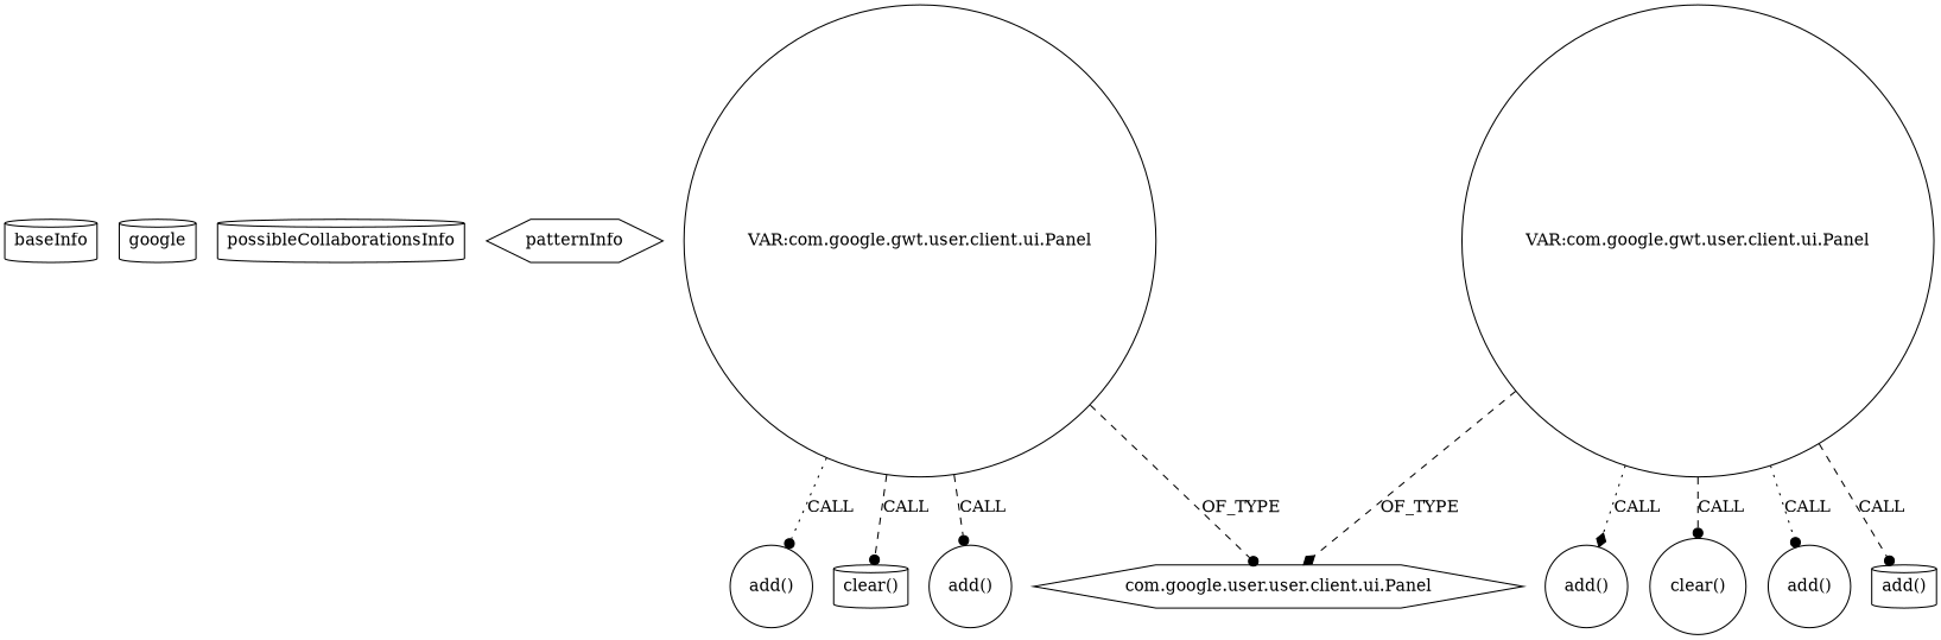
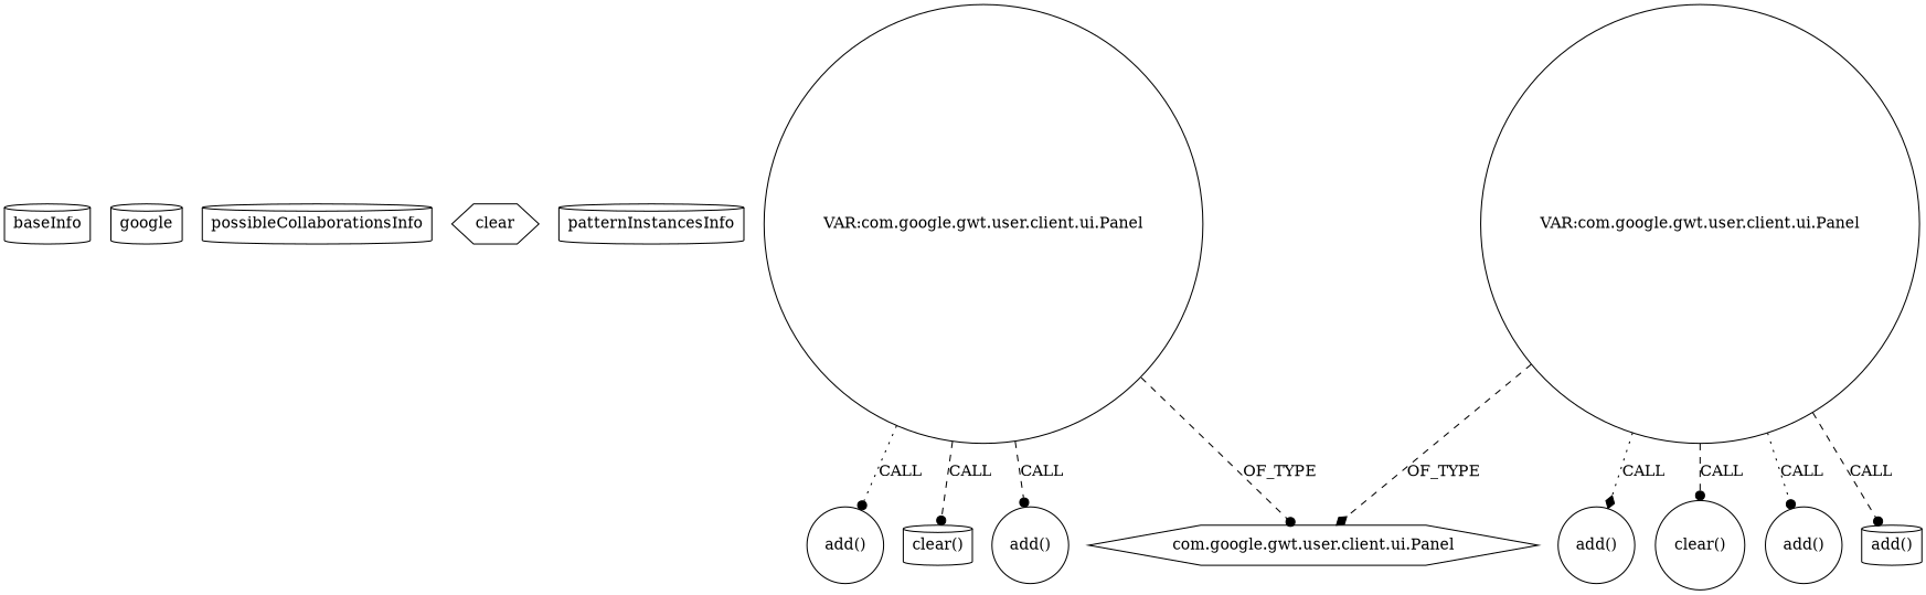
  digraph {
    node [shape=circle isFrameworkType=false vertexType=INSIDE_CALL]
    edge [arrowhead=dot style=dashed]
    baseInfo [category=pattern graphId=364 isAnonymous=false possibleRelation=false shape=cylinder isFrameworkType="" vertexType=""]
    n2 [label=google shape=cylinder isFrameworkType="" vertexType=""]
    possibleCollaborationsInfo [shape=cylinder isFrameworkType="" vertexType=""]
-   patternInfo [frequency=2.0 patternRootClient=null shape=hexagon isFrameworkType="" vertexType=""]
-   n6 [label="com.google.user.user.client.ui.Panel" shape=hexagon vertexType=FRAMEWORK_CLASS_TYPE]
+   patternInfo [frequency=2.0 patternRootClient=null shape=hexagon label=clear isFrameworkType="" vertexType=""]
+   patternInstancesInfo [0="nakaken0629-mezamashimailgwt~/nakaken0629-mezamashimailgwt/mezamashimailgwt-master/mezamashimailgwt/src/com/appspot/mezamashimailgwt/client/Mezamashimailgwt.java~void onClick(com.google.gwt.event.dom.client.ClickEvent)~4118" 1="woox-serverapp~/woox-serverapp/serverapp-master/src/wooxes/net/client/Serverapp.java~Serverapp~4647" shape=cylinder isFrameworkType="" vertexType=""]
+   n6 [label="com.google.gwt.user.client.ui.Panel" shape=hexagon vertexType=FRAMEWORK_CLASS_TYPE]
    n7 [label="VAR:com.google.gwt.user.client.ui.Panel" vertexType=VARIABLE_EXPRESION]
    n8 [label="add()"]
    n9 [label="add()"]
    n10 [label="clear()" shape=cylinder]
    n11 [label="VAR:com.google.gwt.user.client.ui.Panel" vertexType=VARIABLE_EXPRESION]
    n12 [label="add()"]
    n13 [label="add()" shape=cylinder]
    n14 [label="add()"]
    n15 [label="clear()"]
    n7 -> n6 [label=OF_TYPE]
    n7 -> n8 [label=CALL]
    n7 -> n9 [label=CALL style=dotted]
    n7 -> n10 [label=CALL]
    n11 -> n6 [arrowhead=diamond label=OF_TYPE]
    n11 -> n12 [label=CALL style=dotted]
    n11 -> n13 [label=CALL]
    n11 -> n14 [arrowhead=diamond label=CALL style=dotted]
    n11 -> n15 [label=CALL]
  }
